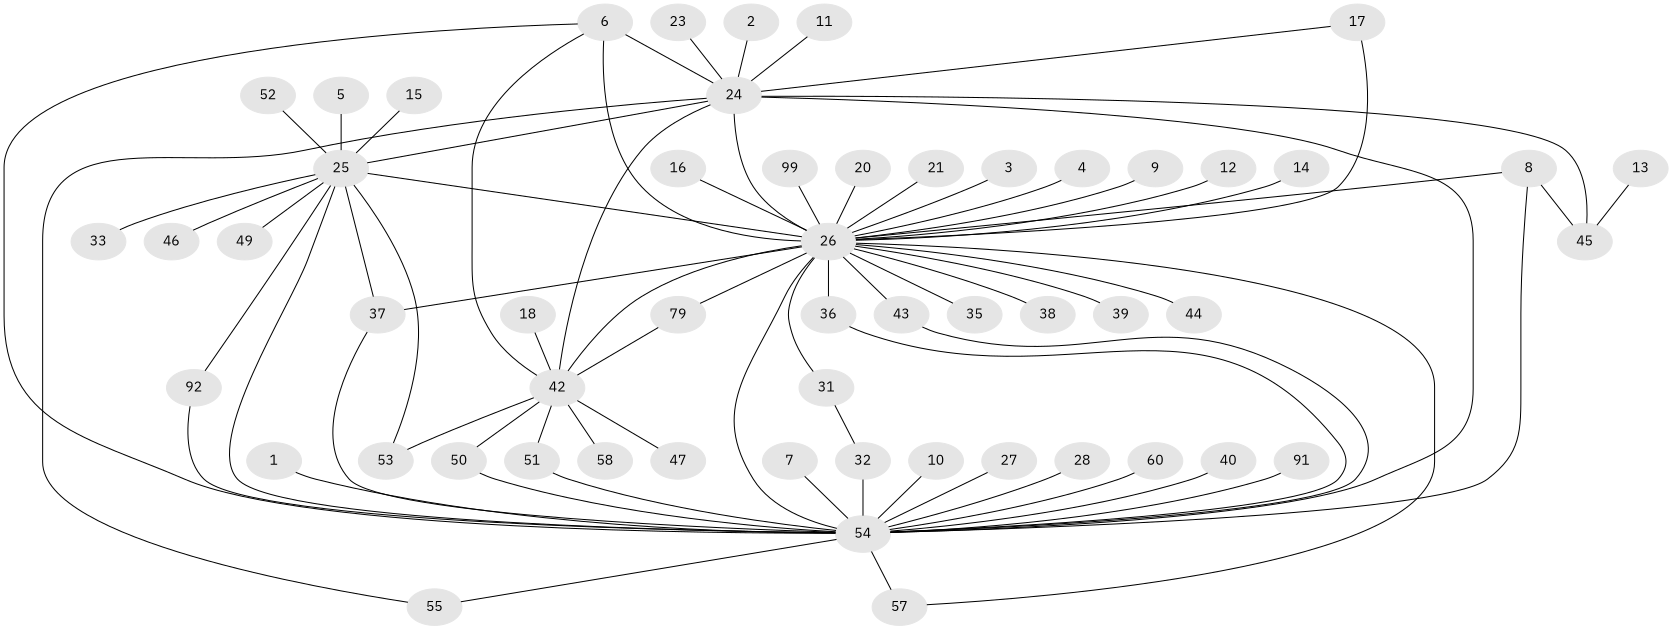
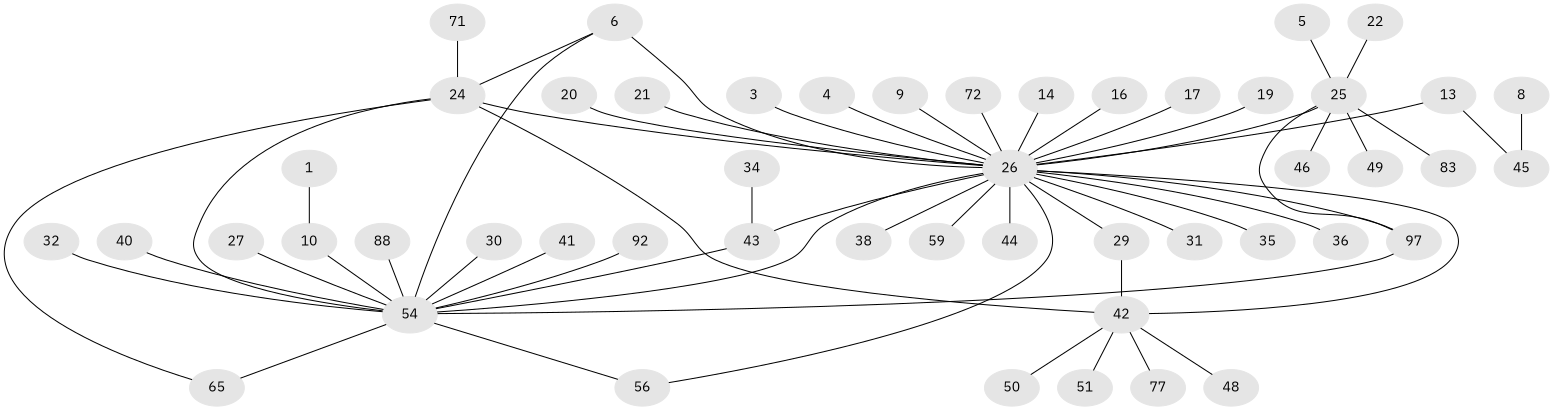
  graph {
    fontname="IBM Plex Sans"
    node [color=gray90 fontname="IBM Plex Sans" style=filled]
    edge [fontname="IBM Plex Sans" weight=1.0]
    1
    54
-   55
-   56 [label=57]
-   2
+   55 [label=65]
+   56
    24
    26
    25
    42
    45
    3
-   37
-   29 [label=79]
+   37 [label=97]
+   29
    31
    35
    36
    38
-   39
+   39 [label=59]
    43
    44
    4
    5
-   33
+   33 [label=83]
    46
    49
    n26 [label=92]
-   53
    6
-   47
-   48 [label=58]
+   47 [label=77]
+   48
    50
    51
-   7
    8
    9
    10
-   11
-   12
+   11 [label=71]
+   12 [label=72]
    13
    14
-   15
    16
    17
-   18
-   19 [label=99]
+   19
    20
    21
-   22 [label=52]
-   23
+   22
    32
    27
-   28
-   30 [label=60]
+   28 [label=88]
+   30
+   34
    40
-   41 [label=91]
-   1 -- 54
+   41
+   1 -- 10
    54 -- 55
    54 -- 56
-   2 -- 24
    24 -- 54 [weight=2.0]
    24 -- 55
    24 -- 26 [weight=3.0]
-   24 -- 25
    24 -- 42
-   24 -- 45
    26 -- 54 [weight=2.0]
    26 -- 56
    26 -- 42
    26 -- 37
    26 -- 29
    26 -- 31
    26 -- 35
    26 -- 36 [weight=2.0]
    26 -- 38
    26 -- 39
    26 -- 43 [weight=2.0]
    26 -- 44
-   25 -- 54
    25 -- 26 [weight=2.0]
    25 -- 37
    25 -- 33
    25 -- 46
    25 -- 49
-   25 -- n26
-   25 -- 53
-   42 -- 53
    42 -- 47
    42 -- 48
    42 -- 50
    42 -- 51
    3 -- 26
    37 -- 54
    29 -- 42
-   31 -- 32
-   36 -- 54
    43 -- 54
    4 -- 26
    5 -- 25
    n26 -- 54
    6 -- 54
    6 -- 24
    6 -- 26 [weight=2.0]
-   6 -- 42
-   50 -- 54
-   51 -- 54
-   7 -- 54
-   8 -- 54
-   8 -- 26
+   13 -- 26
    8 -- 45
    9 -- 26
    10 -- 54
    11 -- 24
    12 -- 26
    13 -- 45
    14 -- 26
-   15 -- 25
    16 -- 26 [weight=2.0]
-   17 -- 24
    17 -- 26 [weight=2.0]
-   18 -- 42
    19 -- 26
    20 -- 26
    21 -- 26
    22 -- 25
-   23 -- 24
    32 -- 54 [weight=2.0]
    27 -- 54
    28 -- 54
    30 -- 54
+   34 -- 43
    40 -- 54
    41 -- 54
  }
